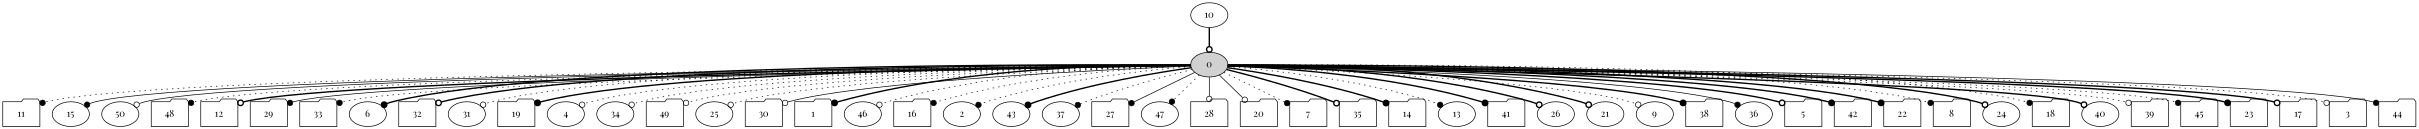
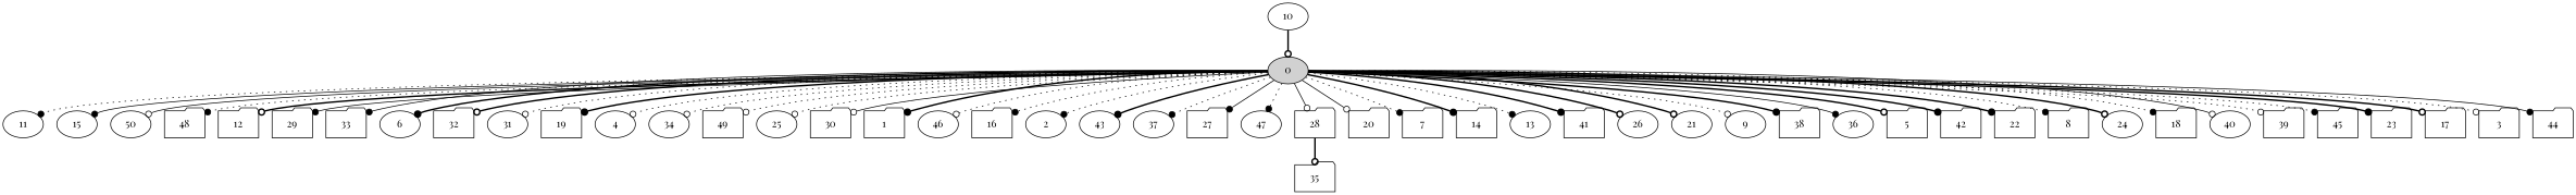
  digraph {
    fontname="Playfair Display"
    node [fillcolor=white fontname="Playfair Display" shape=folder style=filled]
    edge [arrowhead=dot fontname="Playfair Display" style=dotted]
    0 [fillcolor=grey82 shape=ellipse]
-   n2 [label="11\n"]
+   n2 [label="11\n" shape=ellipse]
    n3 [label="15\n" shape=ellipse]
    n4 [label="50\n" shape=ellipse]
    n5 [label="48\n"]
    n6 [label="12\n"]
    n7 [label="29\n"]
    n8 [label="33\n"]
    n9 [label="6\n" shape=ellipse]
    n10 [label="32\n"]
    n11 [label="31\n" shape=ellipse]
    n12 [label="19\n"]
    n13 [label="4\n" shape=ellipse]
    n14 [label="34\n" shape=ellipse]
    n15 [label="49\n"]
    n16 [label="25\n" shape=ellipse]
    n17 [label="30\n"]
    n18 [label="1\n"]
    n19 [label="46\n" shape=ellipse]
    n20 [label="16\n"]
    n21 [label="2\n" shape=ellipse]
    n22 [label="43\n" shape=ellipse]
    n23 [label="37\n" shape=ellipse]
    n24 [label="27\n"]
    n25 [label="47\n" shape=ellipse]
    n26 [label="28\n"]
    n27 [label="20\n"]
    n28 [label="7\n"]
    n29 [label="35\n"]
    n30 [label="14\n"]
    n31 [label="13\n" shape=ellipse]
    n32 [label="41\n"]
    n33 [label="26\n" shape=ellipse]
    n34 [label="21\n" shape=ellipse]
    n35 [label="9\n" shape=ellipse]
    n36 [label="38\n"]
    n37 [label="36\n" shape=ellipse]
    n38 [label="5\n"]
    n39 [label="42\n"]
    n40 [label="22\n"]
    n41 [label="8\n"]
    n42 [label="24\n" shape=ellipse]
    n43 [label="18\n"]
    n44 [label="40\n" shape=ellipse]
    n45 [label="39\n"]
    n46 [label="45\n"]
    n47 [label="23\n"]
    n48 [label="17\n"]
    n49 [label="3\n"]
    n50 [label="44\n"]
    n51 [label="10\n" shape=ellipse]
    0 -> n2
    0 -> n3 [style=solid]
    0 -> n4 [arrowhead=odot style=solid]
    0 -> n5
    0 -> n6 [arrowhead=odot style=bold]
    0 -> n7 [style=solid]
-   0 -> n8
+   0 -> n8 [style=solid]
    0 -> n9 [style=bold]
    0 -> n10 [arrowhead=odot style=bold]
    0 -> n11 [arrowhead=odot]
    0 -> n12 [style=bold]
    0 -> n13 [arrowhead=odot]
    0 -> n14 [arrowhead=odot]
    0 -> n15 [arrowhead=odot]
    0 -> n16 [arrowhead=odot]
    0 -> n17 [arrowhead=odot style=solid]
    0 -> n18 [style=bold]
    0 -> n19 [arrowhead=odot]
    0 -> n20
    0 -> n21
    0 -> n22 [style=bold]
    0 -> n23
    0 -> n24 [style=solid]
    0 -> n25
    0 -> n26 [arrowhead=odot style=solid]
    0 -> n27 [arrowhead=odot style=solid]
    0 -> n28
-   0 -> n29 [arrowhead=odot style=bold]
+   n26 -> n29 [arrowhead=odot style=bold]
    0 -> n30 [style=bold]
    0 -> n31
    0 -> n32 [style=bold]
    0 -> n33 [arrowhead=odot style=bold]
    0 -> n34 [arrowhead=odot style=bold]
    0 -> n35 [arrowhead=odot]
    0 -> n36 [style=bold]
    0 -> n37 [style=solid]
    0 -> n38 [arrowhead=odot style=bold]
    0 -> n39 [style=bold]
    0 -> n40 [style=bold]
    0 -> n41
    0 -> n42 [arrowhead=odot style=bold]
    0 -> n43
-   0 -> n44 [arrowhead=odot style=bold]
+   0 -> n44 [arrowhead=odot style=solid]
    0 -> n45 [arrowhead=odot]
    0 -> n46
    0 -> n47 [style=bold]
    0 -> n48 [arrowhead=odot style=bold]
    0 -> n49 [arrowhead=odot]
    0 -> n50 [style=solid]
    n51 -> 0 [arrowhead=odot style=bold]
  }
